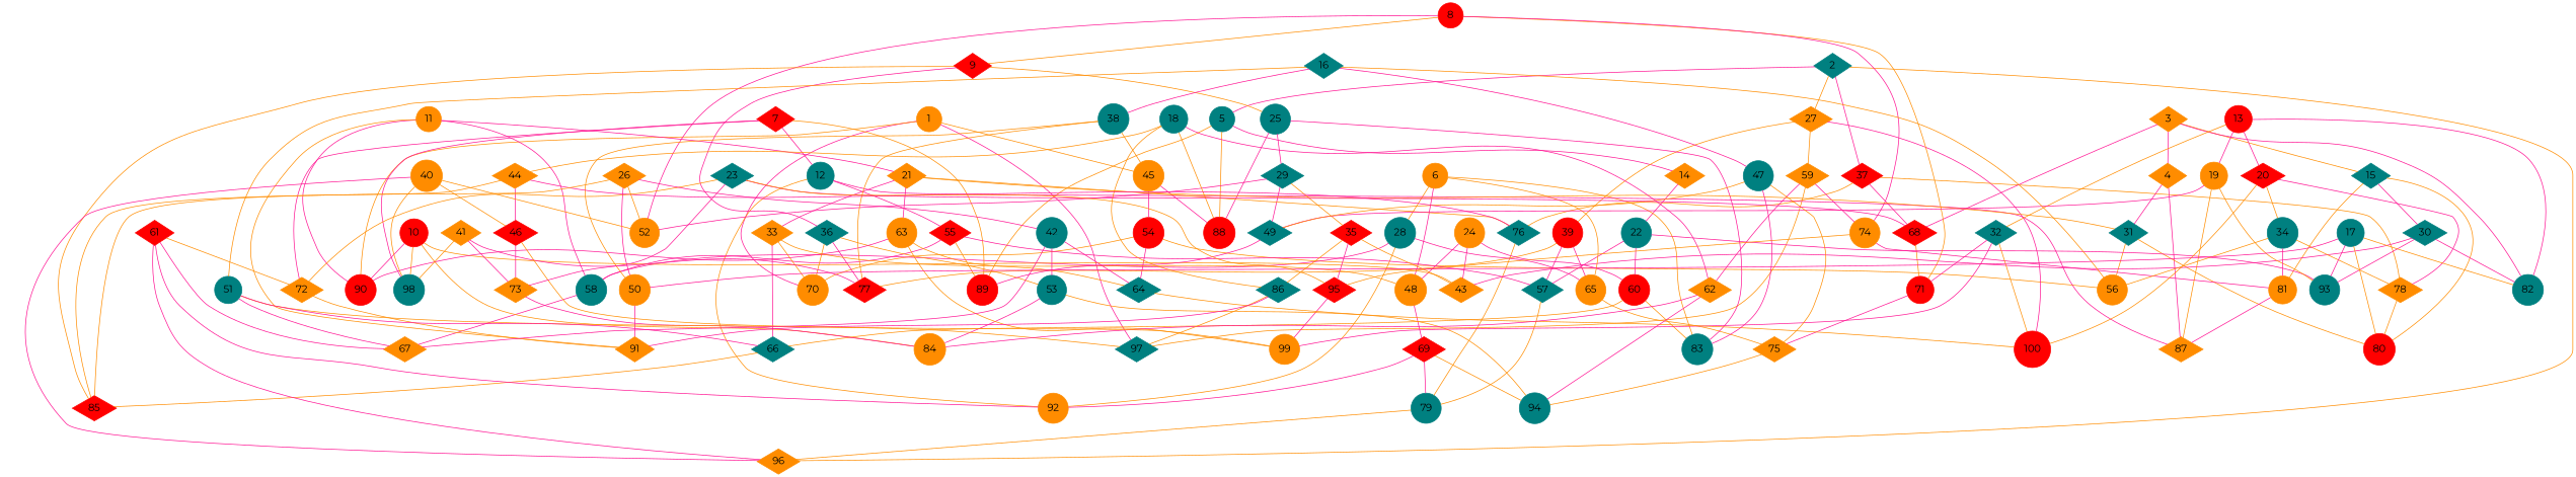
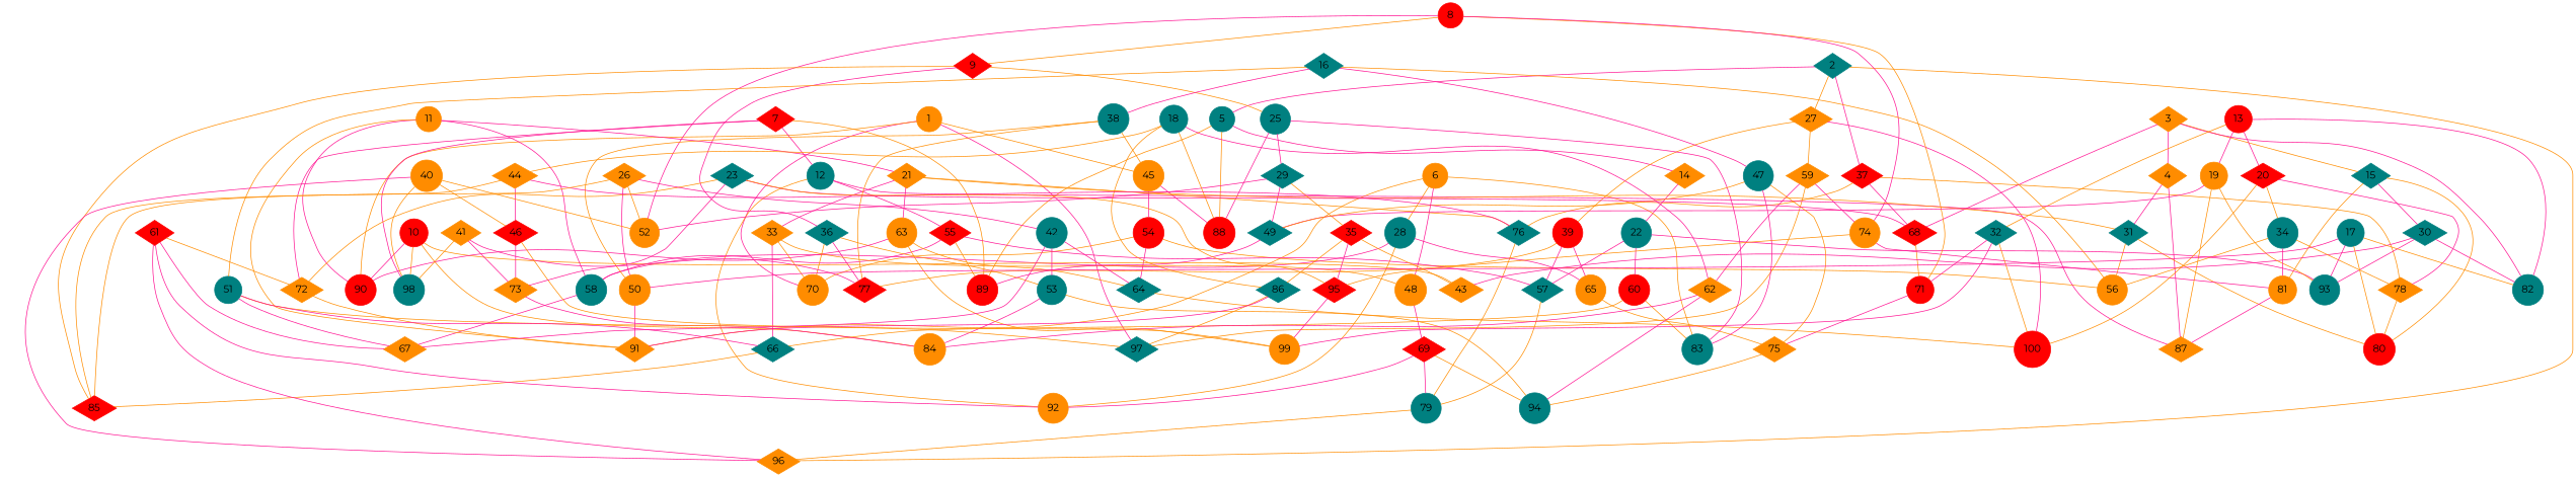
  graph {
    fontname=Montserrat
    node [color=darkorange fontname=Montserrat shape=circle style=filled]
    edge [color=deeppink fontname=Montserrat]
    1
    45
    70
    90 [color=red]
    97 [color=teal shape=diamond]
    88 [color=red]
    54 [color=red]
    2 [color=teal shape=diamond]
    5 [color=teal]
    27 [shape=diamond]
    37 [color=red shape=diamond]
    96 [shape=diamond]
    14 [shape=diamond]
    89 [color=red]
    100 [color=red]
    39 [color=red]
    59 [shape=diamond]
    68 [color=red shape=diamond]
    78 [shape=diamond]
    76 [color=teal shape=diamond]
    3 [shape=diamond]
    4 [shape=diamond]
    15 [color=teal shape=diamond]
    82 [color=teal]
    31 [color=teal shape=diamond]
    87 [shape=diamond]
    30 [color=teal shape=diamond]
    80 [color=red]
    81
    71 [color=red]
-   24
    48
    43 [shape=diamond]
    60 [color=red]
    56
    22 [color=teal]
    28 [color=teal]
    6
    65
    83 [color=teal]
    58 [color=teal]
    92
    69 [color=red shape=diamond]
    75 [shape=diamond]
    7 [color=red shape=diamond]
    12 [color=teal]
    72 [shape=diamond]
    98 [color=teal]
    55 [color=red shape=diamond]
    91 [shape=diamond]
    8 [color=red]
    9 [color=red shape=diamond]
    52
    74
    25 [color=teal]
    36 [color=teal shape=diamond]
    85 [color=red shape=diamond]
    95 [color=red shape=diamond]
    29 [color=teal shape=diamond]
    53 [color=teal]
    77 [color=red shape=diamond]
    10 [color=red]
    84
    11
    21 [shape=diamond]
    63
    33 [shape=diamond]
    67 [shape=diamond]
    57 [color=teal shape=diamond]
    13 [color=red]
    19
    20 [color=red shape=diamond]
    32 [color=teal shape=diamond]
    93 [color=teal]
    49 [color=teal shape=diamond]
    34 [color=teal]
    99
    41 [shape=diamond]
    73 [shape=diamond]
    64 [color=teal shape=diamond]
    16 [color=teal shape=diamond]
    38 [color=teal]
    47 [color=teal]
    51 [color=teal]
    50
    66 [color=teal shape=diamond]
    17 [color=teal]
    18 [color=teal]
    44 [shape=diamond]
    62 [shape=diamond]
    86 [color=teal shape=diamond]
    46 [color=red shape=diamond]
    94 [color=teal]
    79 [color=teal]
    23 [color=teal shape=diamond]
    35 [color=red shape=diamond]
    26 [shape=diamond]
    42 [color=teal]
    40
    61 [color=red shape=diamond]
    1 -- 45 [color=darkorange]
    1 -- 70
    1 -- 90 [color=darkorange]
    1 -- 97
    45 -- 88
    45 -- 54
    54 -- 70 [color=darkorange]
    54 -- 56 [color=darkorange]
    54 -- 64
    2 -- 5
    2 -- 27 [color=darkorange]
    2 -- 37
    2 -- 96 [color=darkorange]
    5 -- 88 [color=darkorange]
    5 -- 14
    5 -- 89 [color=darkorange]
    27 -- 100
    27 -- 39 [color=darkorange]
    27 -- 59 [color=darkorange]
    37 -- 68
    37 -- 78 [color=darkorange]
    37 -- 76 [color=darkorange]
    14 -- 22
    39 -- 65
    39 -- 77 [color=darkorange]
    39 -- 57
    59 -- 97 [color=darkorange]
    59 -- 74
    59 -- 62
    68 -- 71 [color=darkorange]
    78 -- 80 [color=darkorange]
    76 -- 79 [color=darkorange]
    3 -- 68
    3 -- 4
    3 -- 15 [color=darkorange]
    3 -- 82
    4 -- 31
    4 -- 87
    15 -- 30
    15 -- 80 [color=darkorange]
    15 -- 81 [color=darkorange]
    31 -- 80 [color=darkorange]
    31 -- 56 [color=darkorange]
    30 -- 82
    30 -- 43
    30 -- 93
    81 -- 87
    71 -- 75
-   24 -- 48
-   24 -- 43
-   24 -- 60
    48 -- 69
    60 -- 83 [color=darkorange]
    60 -- 66 [color=darkorange]
    22 -- 60
    22 -- 57
    22 -- 93
    28 -- 65
    28 -- 58
    28 -- 92 [color=darkorange]
    6 -- 48
    6 -- 28 [color=darkorange]
-   6 -- 65 [color=darkorange]
+   6 -- 91 [color=darkorange]
    6 -- 83 [color=darkorange]
    65 -- 75 [color=darkorange]
    58 -- 67
    69 -- 92
    69 -- 94 [color=darkorange]
    69 -- 79
    75 -- 94 [color=darkorange]
    7 -- 89 [color=darkorange]
    7 -- 12
    7 -- 72
    7 -- 98
    12 -- 87
    12 -- 92 [color=darkorange]
    12 -- 55
    72 -- 91 [color=darkorange]
    55 -- 89 [color=darkorange]
    55 -- 58
    55 -- 57
    8 -- 71 [color=darkorange]
    8 -- 9 [color=darkorange]
    8 -- 52
    8 -- 74
    9 -- 25 [color=darkorange]
    9 -- 36
    9 -- 85 [color=darkorange]
    74 -- 81
    74 -- 95 [color=darkorange]
    25 -- 88
    25 -- 83
    25 -- 29
    36 -- 70 [color=darkorange]
    36 -- 53 [color=darkorange]
    36 -- 77
    95 -- 99
    29 -- 52
    29 -- 49
    29 -- 35 [color=darkorange]
    53 -- 84
    53 -- 94 [color=darkorange]
    10 -- 90
    10 -- 43 [color=darkorange]
    10 -- 98 [color=darkorange]
    10 -- 84 [color=darkorange]
    11 -- 90
    11 -- 58
    11 -- 91 [color=darkorange]
    11 -- 21
    21 -- 76 [color=darkorange]
    21 -- 31 [color=darkorange]
    21 -- 63
    21 -- 33
    63 -- 90
    63 -- 99 [color=darkorange]
    63 -- 64 [color=darkorange]
    33 -- 70 [color=darkorange]
    33 -- 48 [color=darkorange]
    33 -- 66
    57 -- 79 [color=darkorange]
    13 -- 82
    13 -- 19
    13 -- 20
    13 -- 32 [color=darkorange]
    19 -- 87 [color=darkorange]
    19 -- 93 [color=darkorange]
    19 -- 49
    20 -- 100 [color=darkorange]
    20 -- 78
    20 -- 34 [color=darkorange]
    32 -- 100 [color=darkorange]
    32 -- 71
    32 -- 99
    49 -- 89
    34 -- 78 [color=darkorange]
    34 -- 81
    34 -- 56 [color=darkorange]
    41 -- 98 [color=darkorange]
    41 -- 77
    41 -- 73
    73 -- 84
    64 -- 100 [color=darkorange]
    16 -- 56 [color=darkorange]
    16 -- 38
    16 -- 47
    16 -- 51 [color=darkorange]
    38 -- 45 [color=darkorange]
    38 -- 77 [color=darkorange]
    38 -- 50 [color=darkorange]
    47 -- 83
    47 -- 75 [color=darkorange]
    47 -- 49 [color=darkorange]
    51 -- 97 [color=darkorange]
    51 -- 67
    51 -- 66
    50 -- 91
    66 -- 85 [color=darkorange]
    17 -- 82 [color=darkorange]
    17 -- 80 [color=darkorange]
    17 -- 93
    17 -- 50
    18 -- 88 [color=darkorange]
    18 -- 44 [color=darkorange]
    18 -- 62
    18 -- 86 [color=darkorange]
    44 -- 76
    44 -- 85 [color=darkorange]
    44 -- 46
    62 -- 84
    62 -- 94
    86 -- 97 [color=darkorange]
    86 -- 91
    46 -- 99 [color=darkorange]
    46 -- 73
    79 -- 96 [color=darkorange]
    23 -- 68
    23 -- 72 [color=darkorange]
    23 -- 95 [color=darkorange]
    23 -- 73
    35 -- 43 [color=darkorange]
    35 -- 95
    35 -- 86 [color=darkorange]
    26 -- 52 [color=darkorange]
    26 -- 85 [color=darkorange]
    26 -- 50
    26 -- 42
    42 -- 53
    42 -- 67
    42 -- 64
    40 -- 96
    40 -- 98 [color=darkorange]
    40 -- 52 [color=darkorange]
    40 -- 46 [color=darkorange]
    61 -- 96
    61 -- 92
    61 -- 72 [color=darkorange]
    61 -- 67
  }
